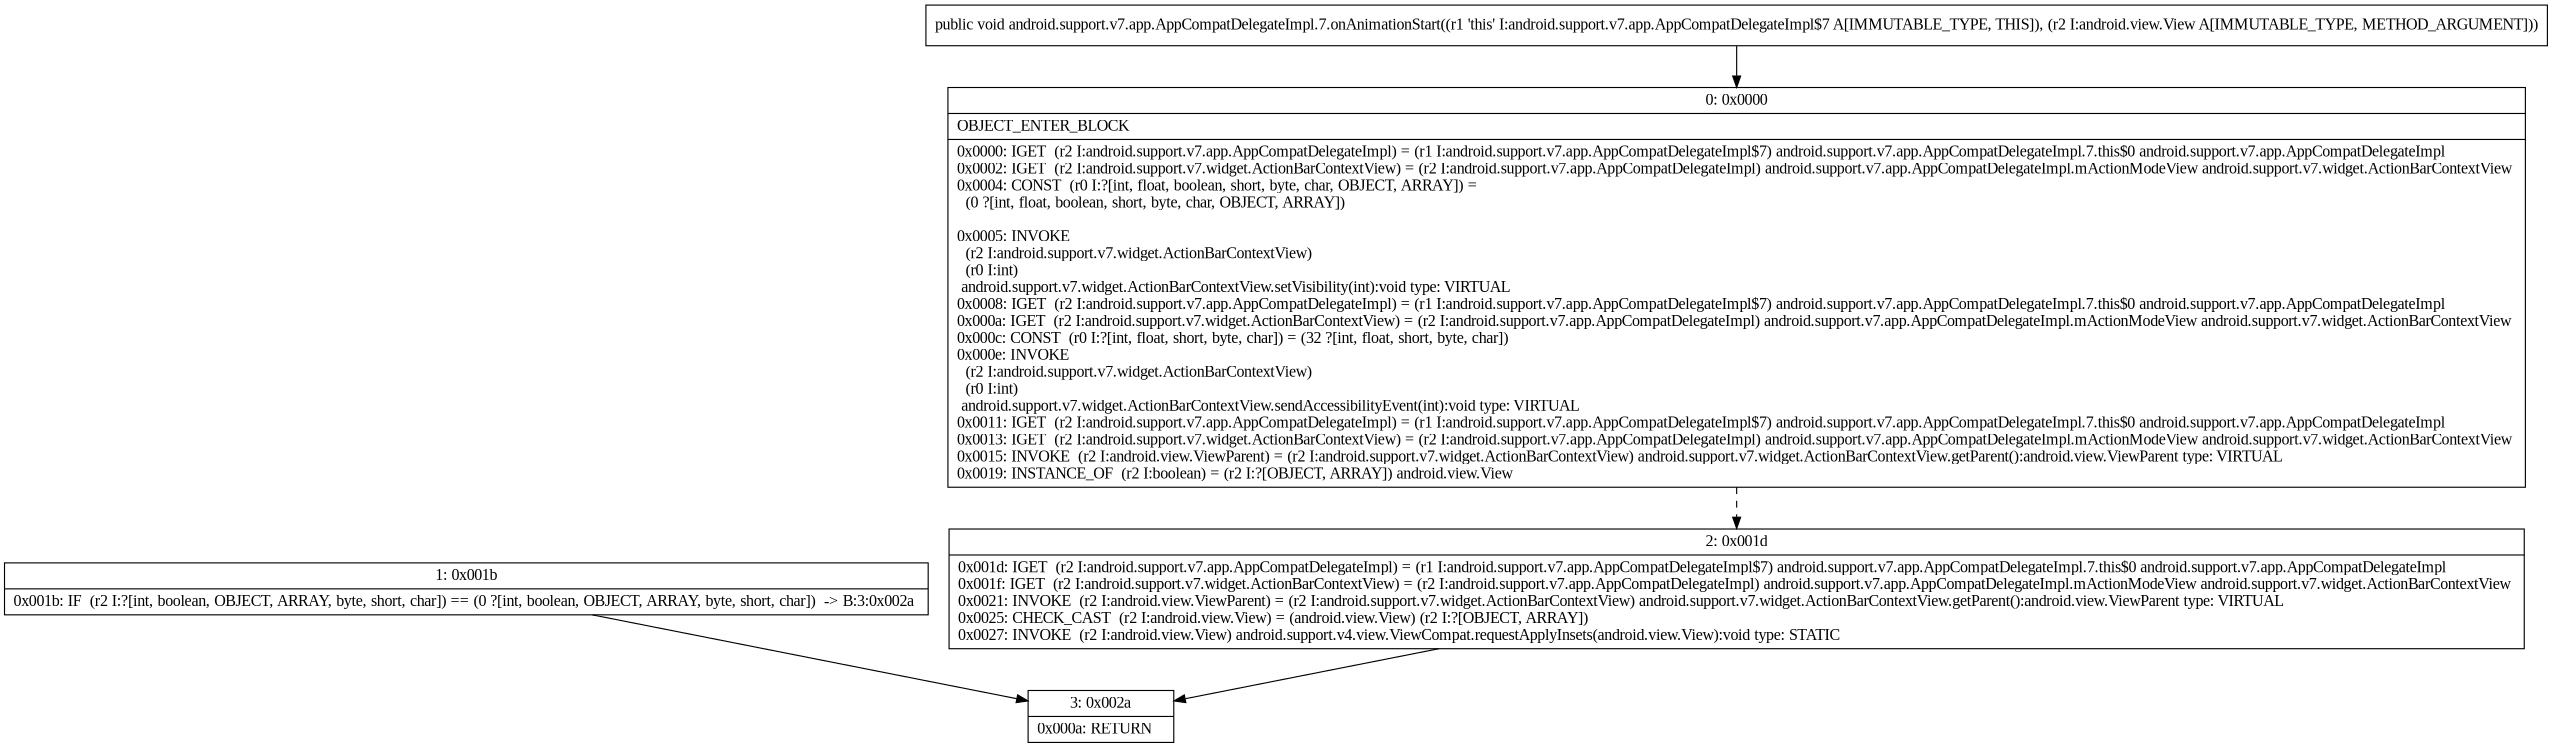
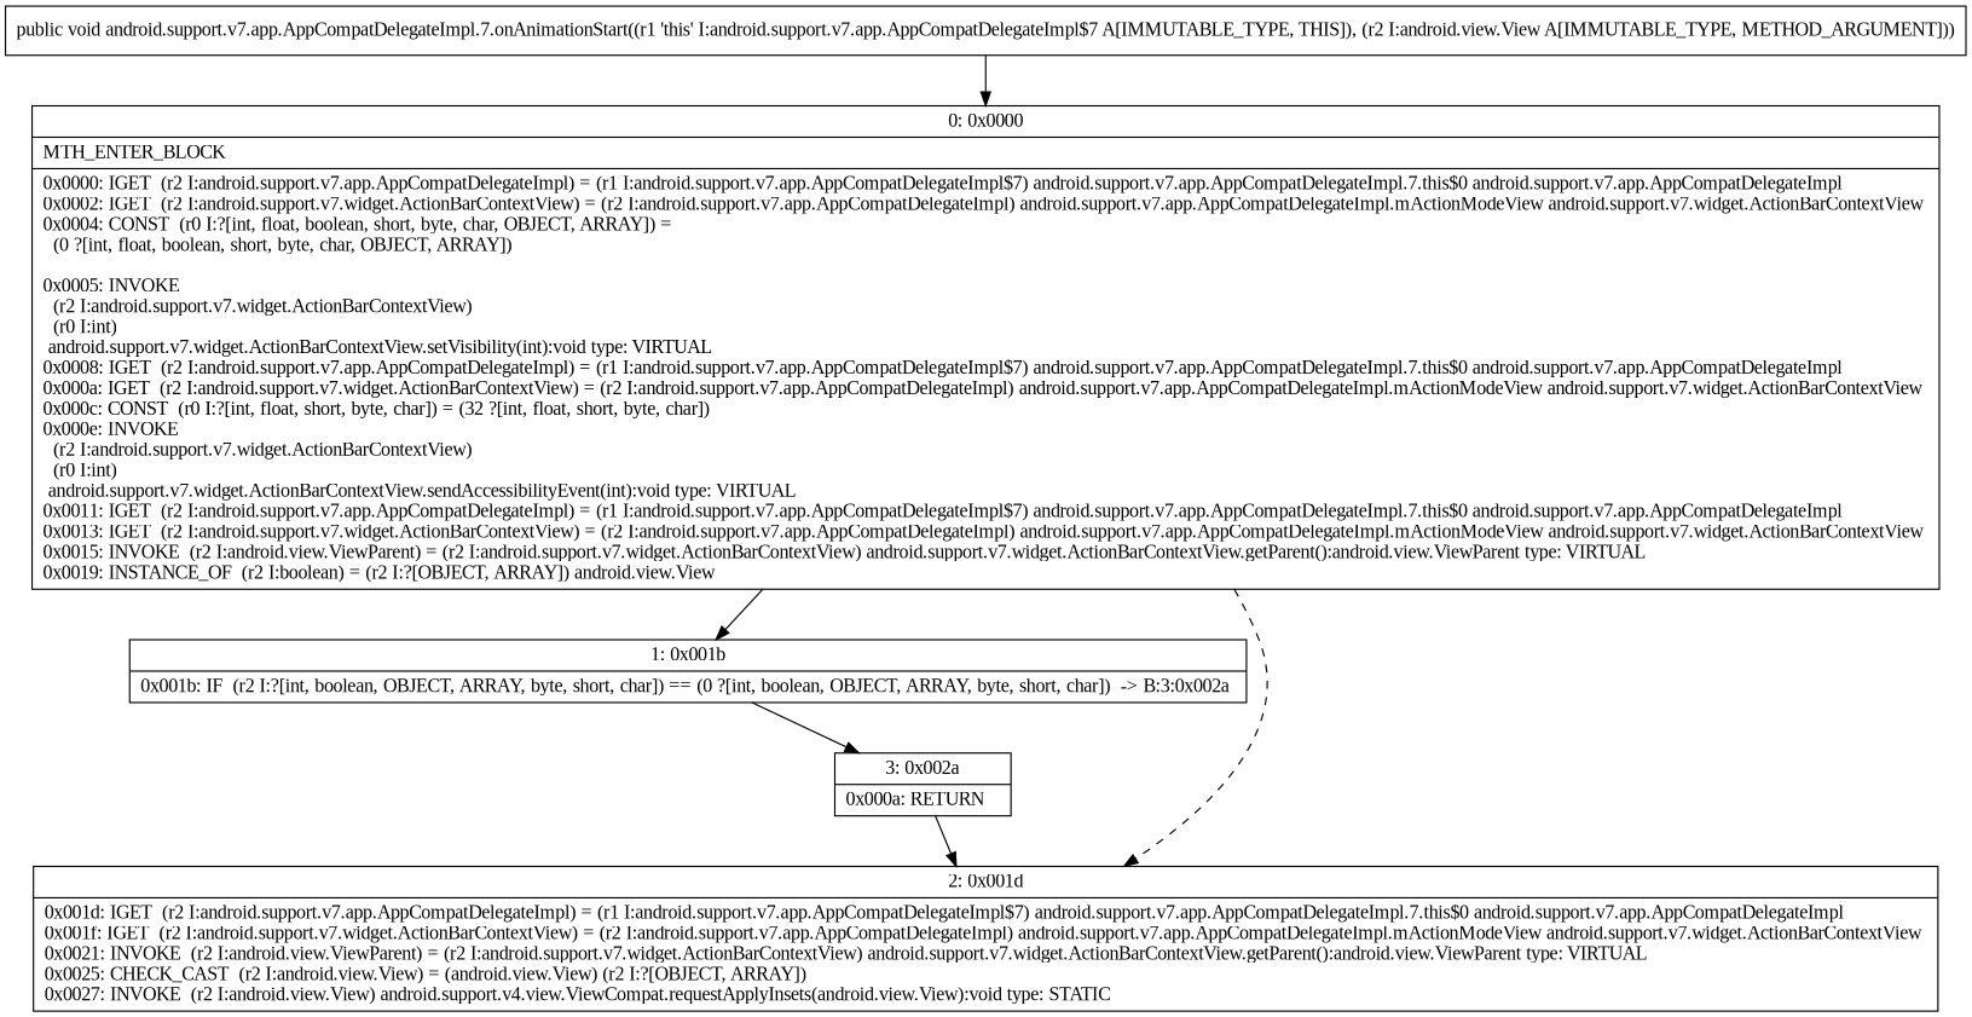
  digraph {
    fontname="Liberation Serif"
    node [fontname="Liberation Serif" shape=record]
    edge [fontname="Liberation Serif"]
-   n1 [label="{0\:\ 0x0000|OBJECT_ENTER_BLOCK\l|0x0000: IGET  (r2 I:android.support.v7.app.AppCompatDelegateImpl) = (r1 I:android.support.v7.app.AppCompatDelegateImpl$7) android.support.v7.app.AppCompatDelegateImpl.7.this$0 android.support.v7.app.AppCompatDelegateImpl \l0x0002: IGET  (r2 I:android.support.v7.widget.ActionBarContextView) = (r2 I:android.support.v7.app.AppCompatDelegateImpl) android.support.v7.app.AppCompatDelegateImpl.mActionModeView android.support.v7.widget.ActionBarContextView \l0x0004: CONST  (r0 I:?[int, float, boolean, short, byte, char, OBJECT, ARRAY]) = \l  (0 ?[int, float, boolean, short, byte, char, OBJECT, ARRAY])\l \l0x0005: INVOKE  \l  (r2 I:android.support.v7.widget.ActionBarContextView)\l  (r0 I:int)\l android.support.v7.widget.ActionBarContextView.setVisibility(int):void type: VIRTUAL \l0x0008: IGET  (r2 I:android.support.v7.app.AppCompatDelegateImpl) = (r1 I:android.support.v7.app.AppCompatDelegateImpl$7) android.support.v7.app.AppCompatDelegateImpl.7.this$0 android.support.v7.app.AppCompatDelegateImpl \l0x000a: IGET  (r2 I:android.support.v7.widget.ActionBarContextView) = (r2 I:android.support.v7.app.AppCompatDelegateImpl) android.support.v7.app.AppCompatDelegateImpl.mActionModeView android.support.v7.widget.ActionBarContextView \l0x000c: CONST  (r0 I:?[int, float, short, byte, char]) = (32 ?[int, float, short, byte, char]) \l0x000e: INVOKE  \l  (r2 I:android.support.v7.widget.ActionBarContextView)\l  (r0 I:int)\l android.support.v7.widget.ActionBarContextView.sendAccessibilityEvent(int):void type: VIRTUAL \l0x0011: IGET  (r2 I:android.support.v7.app.AppCompatDelegateImpl) = (r1 I:android.support.v7.app.AppCompatDelegateImpl$7) android.support.v7.app.AppCompatDelegateImpl.7.this$0 android.support.v7.app.AppCompatDelegateImpl \l0x0013: IGET  (r2 I:android.support.v7.widget.ActionBarContextView) = (r2 I:android.support.v7.app.AppCompatDelegateImpl) android.support.v7.app.AppCompatDelegateImpl.mActionModeView android.support.v7.widget.ActionBarContextView \l0x0015: INVOKE  (r2 I:android.view.ViewParent) = (r2 I:android.support.v7.widget.ActionBarContextView) android.support.v7.widget.ActionBarContextView.getParent():android.view.ViewParent type: VIRTUAL \l0x0019: INSTANCE_OF  (r2 I:boolean) = (r2 I:?[OBJECT, ARRAY]) android.view.View \l}"]
+   n1 [label="{0\:\ 0x0000|MTH_ENTER_BLOCK\l|0x0000: IGET  (r2 I:android.support.v7.app.AppCompatDelegateImpl) = (r1 I:android.support.v7.app.AppCompatDelegateImpl$7) android.support.v7.app.AppCompatDelegateImpl.7.this$0 android.support.v7.app.AppCompatDelegateImpl \l0x0002: IGET  (r2 I:android.support.v7.widget.ActionBarContextView) = (r2 I:android.support.v7.app.AppCompatDelegateImpl) android.support.v7.app.AppCompatDelegateImpl.mActionModeView android.support.v7.widget.ActionBarContextView \l0x0004: CONST  (r0 I:?[int, float, boolean, short, byte, char, OBJECT, ARRAY]) = \l  (0 ?[int, float, boolean, short, byte, char, OBJECT, ARRAY])\l \l0x0005: INVOKE  \l  (r2 I:android.support.v7.widget.ActionBarContextView)\l  (r0 I:int)\l android.support.v7.widget.ActionBarContextView.setVisibility(int):void type: VIRTUAL \l0x0008: IGET  (r2 I:android.support.v7.app.AppCompatDelegateImpl) = (r1 I:android.support.v7.app.AppCompatDelegateImpl$7) android.support.v7.app.AppCompatDelegateImpl.7.this$0 android.support.v7.app.AppCompatDelegateImpl \l0x000a: IGET  (r2 I:android.support.v7.widget.ActionBarContextView) = (r2 I:android.support.v7.app.AppCompatDelegateImpl) android.support.v7.app.AppCompatDelegateImpl.mActionModeView android.support.v7.widget.ActionBarContextView \l0x000c: CONST  (r0 I:?[int, float, short, byte, char]) = (32 ?[int, float, short, byte, char]) \l0x000e: INVOKE  \l  (r2 I:android.support.v7.widget.ActionBarContextView)\l  (r0 I:int)\l android.support.v7.widget.ActionBarContextView.sendAccessibilityEvent(int):void type: VIRTUAL \l0x0011: IGET  (r2 I:android.support.v7.app.AppCompatDelegateImpl) = (r1 I:android.support.v7.app.AppCompatDelegateImpl$7) android.support.v7.app.AppCompatDelegateImpl.7.this$0 android.support.v7.app.AppCompatDelegateImpl \l0x0013: IGET  (r2 I:android.support.v7.widget.ActionBarContextView) = (r2 I:android.support.v7.app.AppCompatDelegateImpl) android.support.v7.app.AppCompatDelegateImpl.mActionModeView android.support.v7.widget.ActionBarContextView \l0x0015: INVOKE  (r2 I:android.view.ViewParent) = (r2 I:android.support.v7.widget.ActionBarContextView) android.support.v7.widget.ActionBarContextView.getParent():android.view.ViewParent type: VIRTUAL \l0x0019: INSTANCE_OF  (r2 I:boolean) = (r2 I:?[OBJECT, ARRAY]) android.view.View \l}"]
    n2 [label="{1\:\ 0x001b|0x001b: IF  (r2 I:?[int, boolean, OBJECT, ARRAY, byte, short, char]) == (0 ?[int, boolean, OBJECT, ARRAY, byte, short, char])  \-\> B:3:0x002a \l}"]
    n3 [label="{2\:\ 0x001d|0x001d: IGET  (r2 I:android.support.v7.app.AppCompatDelegateImpl) = (r1 I:android.support.v7.app.AppCompatDelegateImpl$7) android.support.v7.app.AppCompatDelegateImpl.7.this$0 android.support.v7.app.AppCompatDelegateImpl \l0x001f: IGET  (r2 I:android.support.v7.widget.ActionBarContextView) = (r2 I:android.support.v7.app.AppCompatDelegateImpl) android.support.v7.app.AppCompatDelegateImpl.mActionModeView android.support.v7.widget.ActionBarContextView \l0x0021: INVOKE  (r2 I:android.view.ViewParent) = (r2 I:android.support.v7.widget.ActionBarContextView) android.support.v7.widget.ActionBarContextView.getParent():android.view.ViewParent type: VIRTUAL \l0x0025: CHECK_CAST  (r2 I:android.view.View) = (android.view.View) (r2 I:?[OBJECT, ARRAY]) \l0x0027: INVOKE  (r2 I:android.view.View) android.support.v4.view.ViewCompat.requestApplyInsets(android.view.View):void type: STATIC \l}"]
    n4 [label="{3\:\ 0x002a|0x000a: RETURN   \l}"]
    n5 [label="{public void android.support.v7.app.AppCompatDelegateImpl.7.onAnimationStart((r1 'this' I:android.support.v7.app.AppCompatDelegateImpl$7 A[IMMUTABLE_TYPE, THIS]), (r2 I:android.view.View A[IMMUTABLE_TYPE, METHOD_ARGUMENT])) }"]
+   n1 -> n2
    n1 -> n3 [style=dashed]
    n2 -> n4
-   n3 -> n4
+   n4 -> n3
    n5 -> n1
  }
